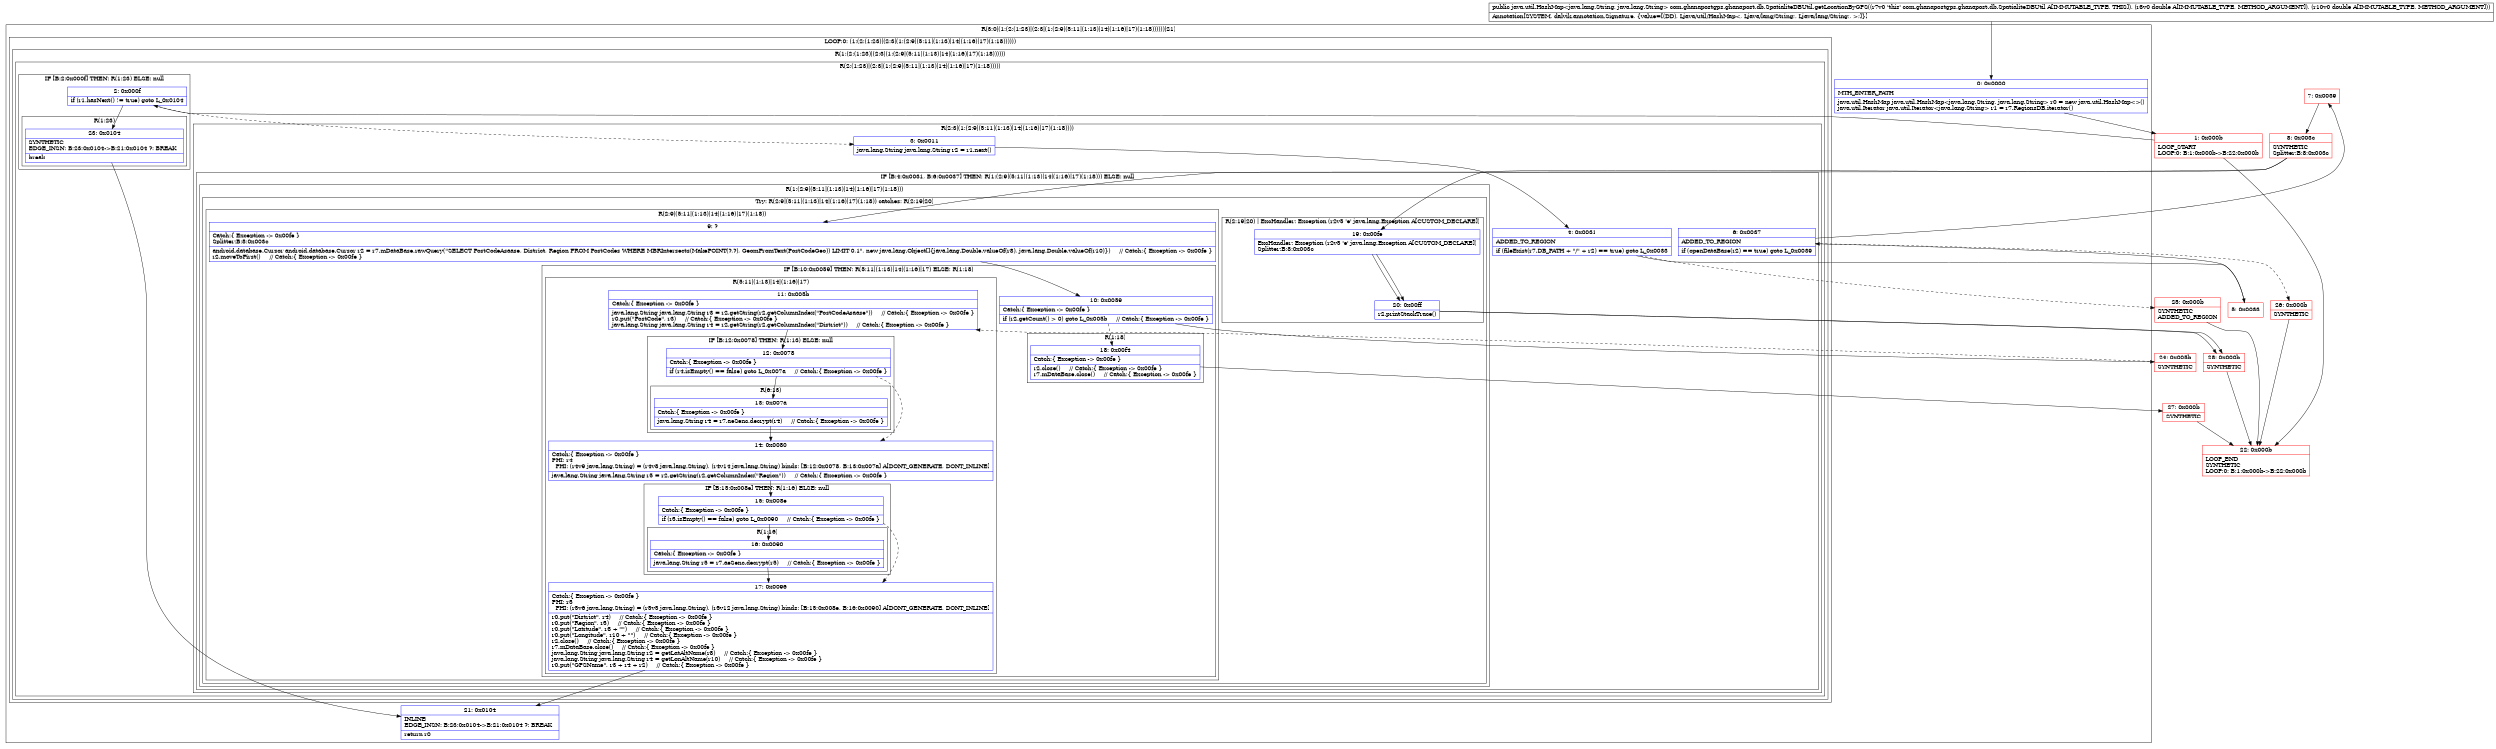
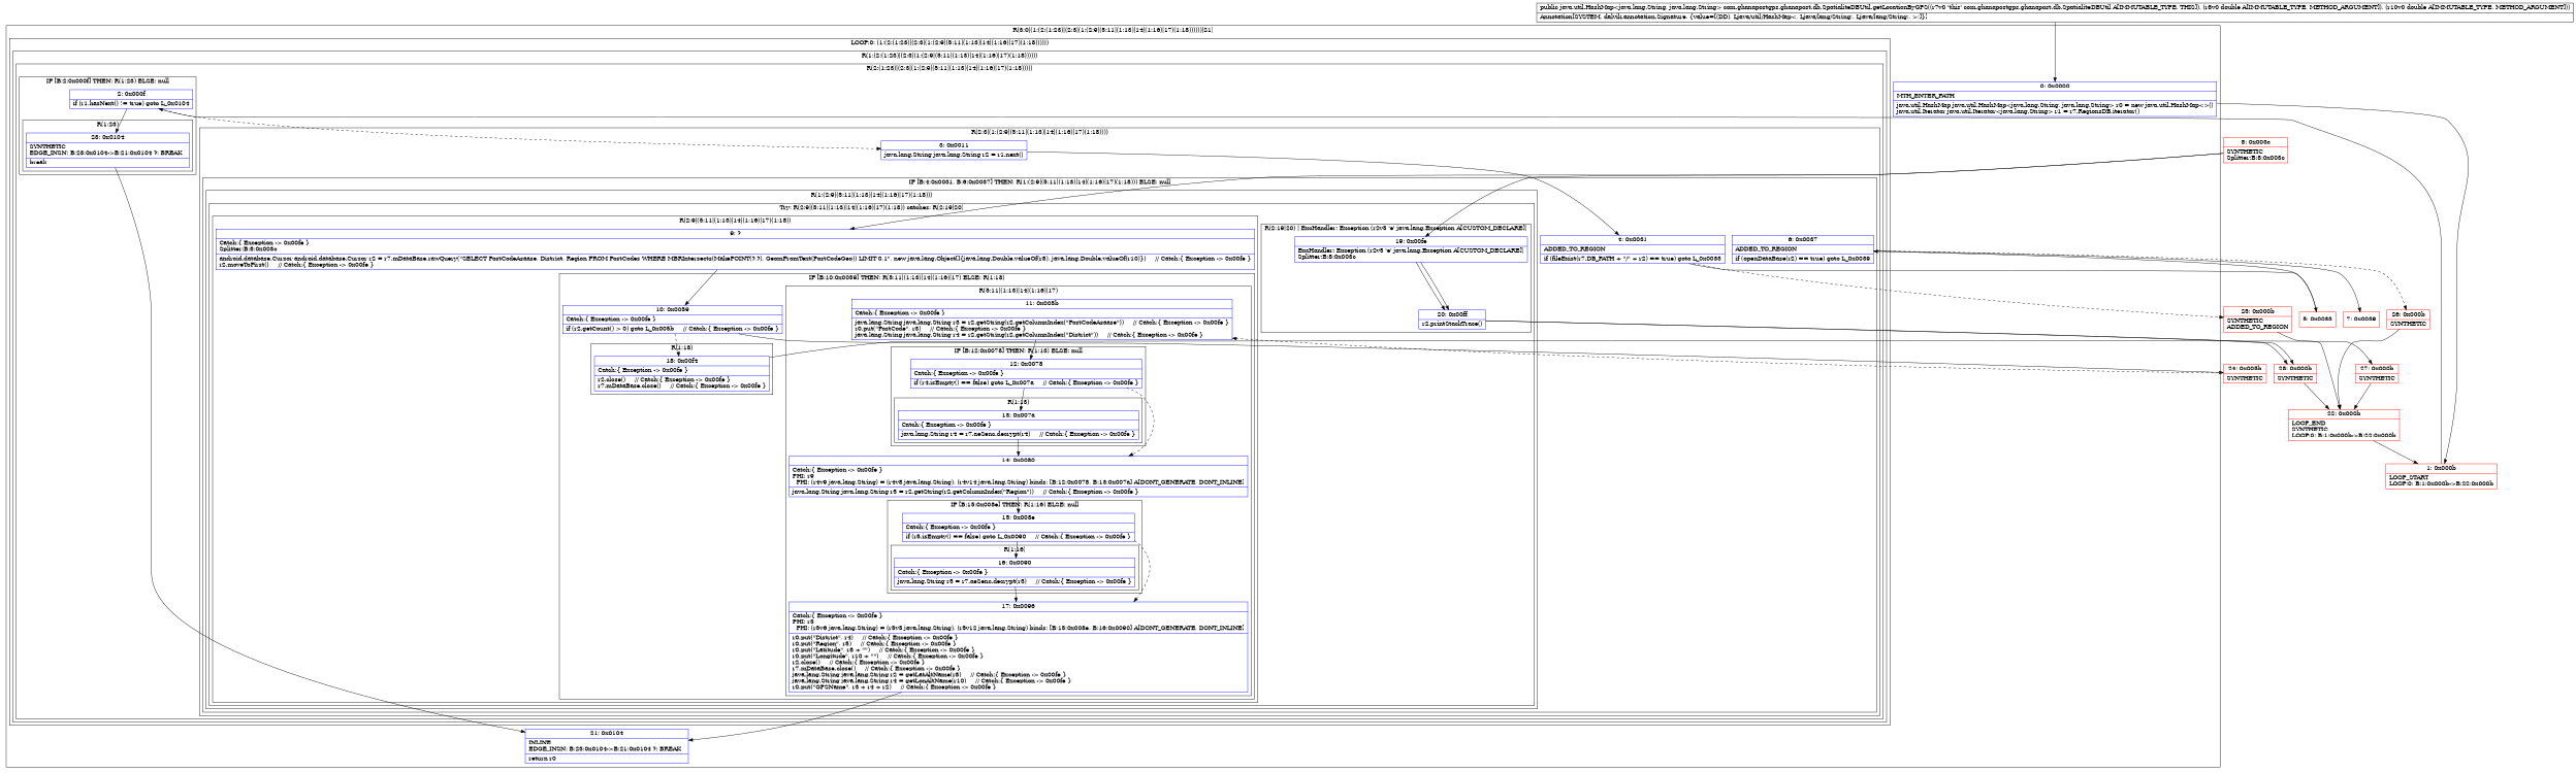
  digraph {
    node [color=blue shape=record]
    n1 [label="{23\:\ 0x0104|SYNTHETIC\lEDGE_INSN: B:23:0x0104\-\>B:21:0x0104 ?: BREAK  \l|break\l}"]
    n2 [label="{2\:\ 0x000f|if (r1.hasNext() != true) goto L_0x0104\l}"]
    n3 [label="{13\:\ 0x007a|Catch:\{ Exception \-\> 0x00fe \}\l|java.lang.String r4 = r7.aeSenc.decrypt(r4)     \/\/ Catch:\{ Exception \-\> 0x00fe \}\l}"]
    n4 [label="{12\:\ 0x0078|Catch:\{ Exception \-\> 0x00fe \}\l|if (r4.isEmpty() == false) goto L_0x007a     \/\/ Catch:\{ Exception \-\> 0x00fe \}\l}"]
    n5 [label="{16\:\ 0x0090|Catch:\{ Exception \-\> 0x00fe \}\l|java.lang.String r5 = r7.aeSenc.decrypt(r5)     \/\/ Catch:\{ Exception \-\> 0x00fe \}\l}"]
    n6 [label="{15\:\ 0x008e|Catch:\{ Exception \-\> 0x00fe \}\l|if (r5.isEmpty() == false) goto L_0x0090     \/\/ Catch:\{ Exception \-\> 0x00fe \}\l}"]
    n7 [label="{11\:\ 0x005b|Catch:\{ Exception \-\> 0x00fe \}\l|java.lang.String java.lang.String r3 = r2.getString(r2.getColumnIndex(\"PostCodeAsaase\"))     \/\/ Catch:\{ Exception \-\> 0x00fe \}\lr0.put(\"PostCode\", r3)     \/\/ Catch:\{ Exception \-\> 0x00fe \}\ljava.lang.String java.lang.String r4 = r2.getString(r2.getColumnIndex(\"District\"))     \/\/ Catch:\{ Exception \-\> 0x00fe \}\l}"]
-   n8 [label="{14\:\ 0x0080|Catch:\{ Exception \-\> 0x00fe \}\lPHI: r4 \l  PHI: (r4v9 java.lang.String) = (r4v8 java.lang.String), (r4v14 java.lang.String) binds: [B:12:0x0078, B:13:0x007a] A[DONT_GENERATE, DONT_INLINE]\l|java.lang.String java.lang.String r5 = r2.getString(r2.getColumnIndex(\"Region\"))     \/\/ Catch:\{ Exception \-\> 0x00fe \}\l}"]
+   n8 [label="{14\:\ 0x0080|Catch:\{ Exception \-\> 0x00fe \}\lPHI: r9 \l  PHI: (r4v9 java.lang.String) = (r4v8 java.lang.String), (r4v14 java.lang.String) binds: [B:12:0x0078, B:13:0x007a] A[DONT_GENERATE, DONT_INLINE]\l|java.lang.String java.lang.String r5 = r2.getString(r2.getColumnIndex(\"Region\"))     \/\/ Catch:\{ Exception \-\> 0x00fe \}\l}"]
    n9 [label="{17\:\ 0x0096|Catch:\{ Exception \-\> 0x00fe \}\lPHI: r5 \l  PHI: (r5v6 java.lang.String) = (r5v5 java.lang.String), (r5v12 java.lang.String) binds: [B:15:0x008e, B:16:0x0090] A[DONT_GENERATE, DONT_INLINE]\l|r0.put(\"District\", r4)     \/\/ Catch:\{ Exception \-\> 0x00fe \}\lr0.put(\"Region\", r5)     \/\/ Catch:\{ Exception \-\> 0x00fe \}\lr0.put(\"Latitude\", r8 + \"\")     \/\/ Catch:\{ Exception \-\> 0x00fe \}\lr0.put(\"Longitude\", r10 + \"\")     \/\/ Catch:\{ Exception \-\> 0x00fe \}\lr2.close()     \/\/ Catch:\{ Exception \-\> 0x00fe \}\lr7.mDataBase.close()     \/\/ Catch:\{ Exception \-\> 0x00fe \}\ljava.lang.String java.lang.String r2 = getLatAltName(r8)     \/\/ Catch:\{ Exception \-\> 0x00fe \}\ljava.lang.String java.lang.String r4 = getLonAltName(r10)     \/\/ Catch:\{ Exception \-\> 0x00fe \}\lr0.put(\"GPSName\", r3 + r4 + r2)     \/\/ Catch:\{ Exception \-\> 0x00fe \}\l}"]
    n10 [label="{18\:\ 0x00f4|Catch:\{ Exception \-\> 0x00fe \}\l|r2.close()     \/\/ Catch:\{ Exception \-\> 0x00fe \}\lr7.mDataBase.close()     \/\/ Catch:\{ Exception \-\> 0x00fe \}\l}"]
    n11 [label="{10\:\ 0x0059|Catch:\{ Exception \-\> 0x00fe \}\l|if (r2.getCount() \> 0) goto L_0x005b     \/\/ Catch:\{ Exception \-\> 0x00fe \}\l}"]
    n12 [label="{9\:\ ?|Catch:\{ Exception \-\> 0x00fe \}\lSplitter:B:8:0x003c\l|android.database.Cursor android.database.Cursor r2 = r7.mDataBase.rawQuery(\"SELECT PostCodeAsaase, District, Region FROM PostCodes WHERE MBRIntersects(MakePOINT(?,?), GeomFromText(PostCodeGeo)) LIMIT 0,1\", new java.lang.Object[]\{java.lang.Double.valueOf(r8), java.lang.Double.valueOf(r10)\})     \/\/ Catch:\{ Exception \-\> 0x00fe \}\lr2.moveToFirst()     \/\/ Catch:\{ Exception \-\> 0x00fe \}\l}"]
    n13 [label="{19\:\ 0x00fe|ExcHandler: Exception (r2v5 'e' java.lang.Exception A[CUSTOM_DECLARE])\lSplitter:B:8:0x003c\l}"]
    n14 [label="{20\:\ 0x00ff|r2.printStackTrace()\l}"]
    n15 [label="{4\:\ 0x0031|ADDED_TO_REGION\l|if (fileExist(r7.DB_PATH + \"\/\" + r2) == true) goto L_0x0033\l}"]
    n16 [label="{6\:\ 0x0037|ADDED_TO_REGION\l|if (openDataBase(r2) == true) goto L_0x0039\l}"]
    n17 [label="{3\:\ 0x0011|java.lang.String java.lang.String r2 = r1.next()\l}"]
    n18 [label="{0\:\ 0x0000|MTH_ENTER_PATH\l|java.util.HashMap java.util.HashMap\<java.lang.String, java.lang.String\> r0 = new java.util.HashMap\<\>()\ljava.util.Iterator java.util.Iterator\<java.lang.String\> r1 = r7.RegionsDB.iterator()\l}"]
    n19 [label="{21\:\ 0x0104|INLINE\lEDGE_INSN: B:23:0x0104\-\>B:21:0x0104 ?: BREAK  \l|return r0\l}"]
    n20 [color=red label="{27\:\ 0x000b|SYNTHETIC\l}"]
    n21 [color=red label="{24\:\ 0x005b|SYNTHETIC\l}"]
    n22 [color=red label="{28\:\ 0x000b|SYNTHETIC\l}"]
    n23 [color=red label="{5\:\ 0x0033}"]
    n24 [color=red label="{25\:\ 0x000b|SYNTHETIC\lADDED_TO_REGION\l}"]
    n25 [color=red label="{7\:\ 0x0039}"]
    n26 [color=red label="{26\:\ 0x000b|SYNTHETIC\l}"]
    n27 [color=red label="{1\:\ 0x000b|LOOP_START\lLOOP:0: B:1:0x000b\-\>B:22:0x000b\l}"]
    n28 [color=red label="{22\:\ 0x000b|LOOP_END\lSYNTHETIC\lLOOP:0: B:1:0x000b\-\>B:22:0x000b\l}"]
    n29 [color=red label="{8\:\ 0x003c|SYNTHETIC\lSplitter:B:8:0x003c\l}"]
    n30 [label="{public java.util.HashMap\<java.lang.String, java.lang.String\> com.ghanapostgps.ghanapost.db.SpatialiteDBUtil.getLocationByGPS((r7v0 'this' com.ghanapostgps.ghanapost.db.SpatialiteDBUtil A[IMMUTABLE_TYPE, THIS]), (r8v0 double A[IMMUTABLE_TYPE, METHOD_ARGUMENT]), (r10v0 double A[IMMUTABLE_TYPE, METHOD_ARGUMENT]))  | Annotation[SYSTEM, dalvik.annotation.Signature, \{value=[(DD), Ljava\/util\/HashMap\<, Ljava\/lang\/String;, Ljava\/lang\/String;, \>;]\}]\l}" color=""]
    subgraph cluster_1 {
      label="R(3:0|(1:(2:(1:23)|(2:3|(1:(2:9|(5:11|(1:13)|14|(1:16)|17)(1:18))))))|21)"
      n18
      n19
      subgraph cluster_2 {
        label="LOOP:0: (1:(2:(1:23)|(2:3|(1:(2:9|(5:11|(1:13)|14|(1:16)|17)(1:18))))))"
        subgraph cluster_3 {
          label="R(1:(2:(1:23)|(2:3|(1:(2:9|(5:11|(1:13)|14|(1:16)|17)(1:18))))))"
          subgraph cluster_4 {
            label="R(2:(1:23)|(2:3|(1:(2:9|(5:11|(1:13)|14|(1:16)|17)(1:18)))))"
            subgraph cluster_5 {
              label="IF [B:2:0x000f] THEN: R(1:23) ELSE: null"
              n2
              subgraph cluster_6 {
                label="R(1:23)"
                n1
              }
            }
            subgraph cluster_7 {
              label="R(2:3|(1:(2:9|(5:11|(1:13)|14|(1:16)|17)(1:18))))"
              n17
              subgraph cluster_8 {
                label="IF [B:4:0x0031, B:6:0x0037] THEN: R(1:(2:9|(5:11|(1:13)|14|(1:16)|17)(1:18))) ELSE: null"
                n15
                n16
                subgraph cluster_9 {
                  label="R(1:(2:9|(5:11|(1:13)|14|(1:16)|17)(1:18)))"
                  subgraph cluster_10 {
                    label="Try: R(2:9|(5:11|(1:13)|14|(1:16)|17)(1:18)) catches: R(2:19|20)"
                    subgraph cluster_11 {
                      label="R(2:9|(5:11|(1:13)|14|(1:16)|17)(1:18))"
                      n12
                      subgraph cluster_12 {
                        label="IF [B:10:0x0059] THEN: R(5:11|(1:13)|14|(1:16)|17) ELSE: R(1:18)"
                        n11
                        subgraph cluster_13 {
                          label="R(5:11|(1:13)|14|(1:16)|17)"
                          n7
                          n8
                          n9
                          subgraph cluster_14 {
                            label="IF [B:12:0x0078] THEN: R(1:13) ELSE: null"
                            n4
                            subgraph cluster_15 {
-                             label="R(6:13)"
+                             label="R(1:13)"
                              n3
                            }
                          }
                          subgraph cluster_16 {
                            label="IF [B:15:0x008e] THEN: R(1:16) ELSE: null"
                            n6
                            subgraph cluster_17 {
                              label="R(1:16)"
                              n5
                            }
                          }
                        }
                        subgraph cluster_18 {
                          label="R(1:18)"
                          n10
                        }
                      }
                    }
                    subgraph cluster_19 {
                      label="R(2:19|20) | ExcHandler: Exception (r2v5 'e' java.lang.Exception A[CUSTOM_DECLARE])\l"
                      n13
                      n14
                    }
                  }
                }
              }
            }
          }
        }
      }
    }
    subgraph cluster_20 {
      label="R(2:19|20) | ExcHandler: Exception (r2v5 'e' java.lang.Exception A[CUSTOM_DECLARE])\l"
    }
    n1 -> n19
    n2 -> n1
    n2 -> n17 [style=dashed]
    n3 -> n8
    n4 -> n3
    n4 -> n8 [style=dashed]
    n5 -> n9
    n6 -> n5
    n6 -> n9 [style=dashed]
    n7 -> n4
    n8 -> n6
    n9 -> n19
    n10 -> n20
    n11 -> n10 [style=dashed]
    n11 -> n21
    n12 -> n11
    n13 -> n14
    n13 -> n14
    n14 -> n22
    n14 -> n22
    n15 -> n23
    n15 -> n24 [style=dashed]
    n16 -> n25
    n16 -> n26 [style=dashed]
    n17 -> n15
    n18 -> n27
    n20 -> n28
    n21 -> n7 [style=dashed]
    n22 -> n28
    n23 -> n16
    n24 -> n28
-   n25 -> n29
    n26 -> n28
    n27 -> n2
-   n27 -> n28
+   n28 -> n27
    n29 -> n12
    n29 -> n13
    n30 -> n18
  }
